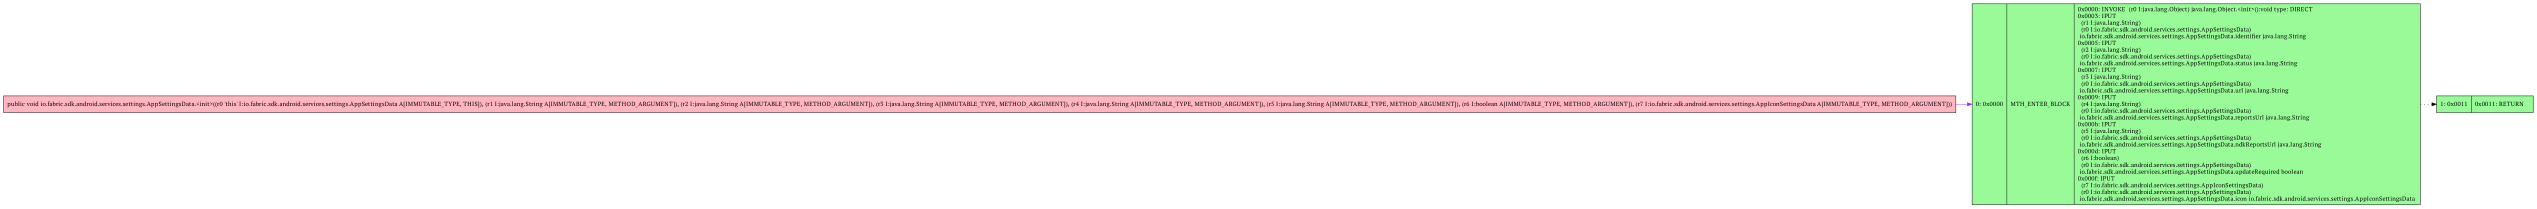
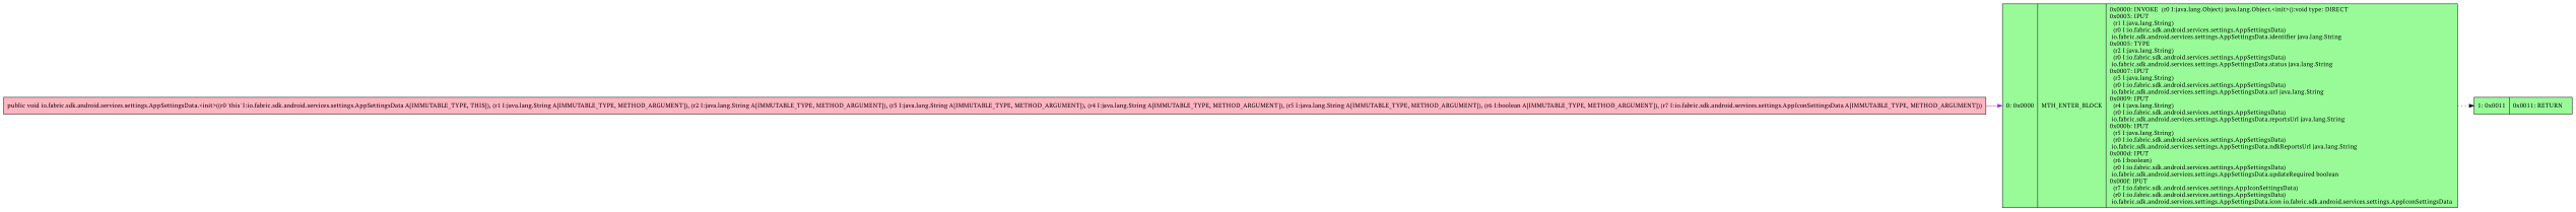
  digraph {
    rankdir=LR
    fontname="PT Serif"
    node [shape=record style=filled fillcolor=palegreen fontname="PT Serif"]
    edge [fontname="PT Serif"]
-   n1 [label="{0\:\ 0x0000|MTH_ENTER_BLOCK\l|0x0000: INVOKE  (r0 I:java.lang.Object) java.lang.Object.\<init\>():void type: DIRECT \l0x0003: IPUT  \l  (r1 I:java.lang.String)\l  (r0 I:io.fabric.sdk.android.services.settings.AppSettingsData)\l io.fabric.sdk.android.services.settings.AppSettingsData.identifier java.lang.String \l0x0005: IPUT  \l  (r2 I:java.lang.String)\l  (r0 I:io.fabric.sdk.android.services.settings.AppSettingsData)\l io.fabric.sdk.android.services.settings.AppSettingsData.status java.lang.String \l0x0007: IPUT  \l  (r3 I:java.lang.String)\l  (r0 I:io.fabric.sdk.android.services.settings.AppSettingsData)\l io.fabric.sdk.android.services.settings.AppSettingsData.url java.lang.String \l0x0009: IPUT  \l  (r4 I:java.lang.String)\l  (r0 I:io.fabric.sdk.android.services.settings.AppSettingsData)\l io.fabric.sdk.android.services.settings.AppSettingsData.reportsUrl java.lang.String \l0x000b: IPUT  \l  (r5 I:java.lang.String)\l  (r0 I:io.fabric.sdk.android.services.settings.AppSettingsData)\l io.fabric.sdk.android.services.settings.AppSettingsData.ndkReportsUrl java.lang.String \l0x000d: IPUT  \l  (r6 I:boolean)\l  (r0 I:io.fabric.sdk.android.services.settings.AppSettingsData)\l io.fabric.sdk.android.services.settings.AppSettingsData.updateRequired boolean \l0x000f: IPUT  \l  (r7 I:io.fabric.sdk.android.services.settings.AppIconSettingsData)\l  (r0 I:io.fabric.sdk.android.services.settings.AppSettingsData)\l io.fabric.sdk.android.services.settings.AppSettingsData.icon io.fabric.sdk.android.services.settings.AppIconSettingsData \l}"]
+   n1 [label="{0\:\ 0x0000|MTH_ENTER_BLOCK\l|0x0000: INVOKE  (r0 I:java.lang.Object) java.lang.Object.\<init\>():void type: DIRECT \l0x0003: IPUT  \l  (r1 I:java.lang.String)\l  (r0 I:io.fabric.sdk.android.services.settings.AppSettingsData)\l io.fabric.sdk.android.services.settings.AppSettingsData.identifier java.lang.String \l0x0005: TYPE  \l  (r2 I:java.lang.String)\l  (r0 I:io.fabric.sdk.android.services.settings.AppSettingsData)\l io.fabric.sdk.android.services.settings.AppSettingsData.status java.lang.String \l0x0007: IPUT  \l  (r3 I:java.lang.String)\l  (r0 I:io.fabric.sdk.android.services.settings.AppSettingsData)\l io.fabric.sdk.android.services.settings.AppSettingsData.url java.lang.String \l0x0009: IPUT  \l  (r4 I:java.lang.String)\l  (r0 I:io.fabric.sdk.android.services.settings.AppSettingsData)\l io.fabric.sdk.android.services.settings.AppSettingsData.reportsUrl java.lang.String \l0x000b: IPUT  \l  (r5 I:java.lang.String)\l  (r0 I:io.fabric.sdk.android.services.settings.AppSettingsData)\l io.fabric.sdk.android.services.settings.AppSettingsData.ndkReportsUrl java.lang.String \l0x000d: IPUT  \l  (r6 I:boolean)\l  (r0 I:io.fabric.sdk.android.services.settings.AppSettingsData)\l io.fabric.sdk.android.services.settings.AppSettingsData.updateRequired boolean \l0x000f: IPUT  \l  (r7 I:io.fabric.sdk.android.services.settings.AppIconSettingsData)\l  (r0 I:io.fabric.sdk.android.services.settings.AppSettingsData)\l io.fabric.sdk.android.services.settings.AppSettingsData.icon io.fabric.sdk.android.services.settings.AppIconSettingsData \l}"]
    n2 [label="{1\:\ 0x0011|0x0011: RETURN   \l}"]
    n3 [label="{public void io.fabric.sdk.android.services.settings.AppSettingsData.\<init\>((r0 'this' I:io.fabric.sdk.android.services.settings.AppSettingsData A[IMMUTABLE_TYPE, THIS]), (r1 I:java.lang.String A[IMMUTABLE_TYPE, METHOD_ARGUMENT]), (r2 I:java.lang.String A[IMMUTABLE_TYPE, METHOD_ARGUMENT]), (r3 I:java.lang.String A[IMMUTABLE_TYPE, METHOD_ARGUMENT]), (r4 I:java.lang.String A[IMMUTABLE_TYPE, METHOD_ARGUMENT]), (r5 I:java.lang.String A[IMMUTABLE_TYPE, METHOD_ARGUMENT]), (r6 I:boolean A[IMMUTABLE_TYPE, METHOD_ARGUMENT]), (r7 I:io.fabric.sdk.android.services.settings.AppIconSettingsData A[IMMUTABLE_TYPE, METHOD_ARGUMENT])) }" fillcolor=lightpink]
    n1 -> n2 [color=black style=dotted]
    n3 -> n1 [color=purple style=solid]
  }
